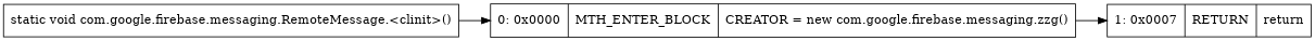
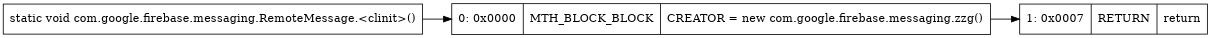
  digraph {
    rankdir=LR
    node [shape=record]
-   n1 [label="{0\:\ 0x0000|MTH_ENTER_BLOCK\l|CREATOR = new com.google.firebase.messaging.zzg()\l}"]
+   n1 [label="{0\:\ 0x0000|MTH_BLOCK_BLOCK\l|CREATOR = new com.google.firebase.messaging.zzg()\l}"]
    n2 [label="{1\:\ 0x0007|RETURN\l|return\l}"]
    n3 [label="{static void com.google.firebase.messaging.RemoteMessage.\<clinit\>() }"]
    n1 -> n2
    n3 -> n1
  }
